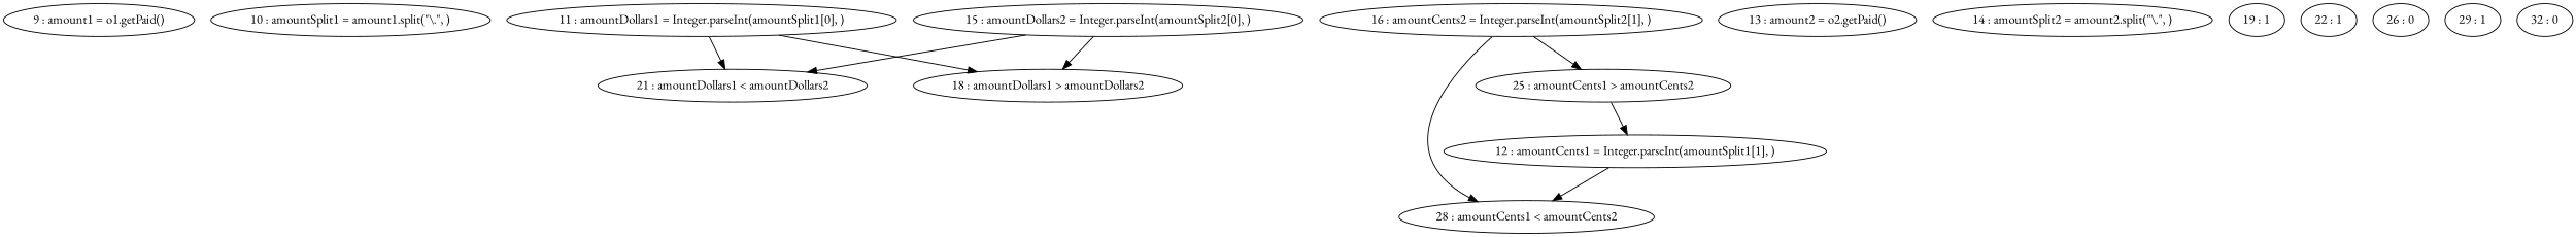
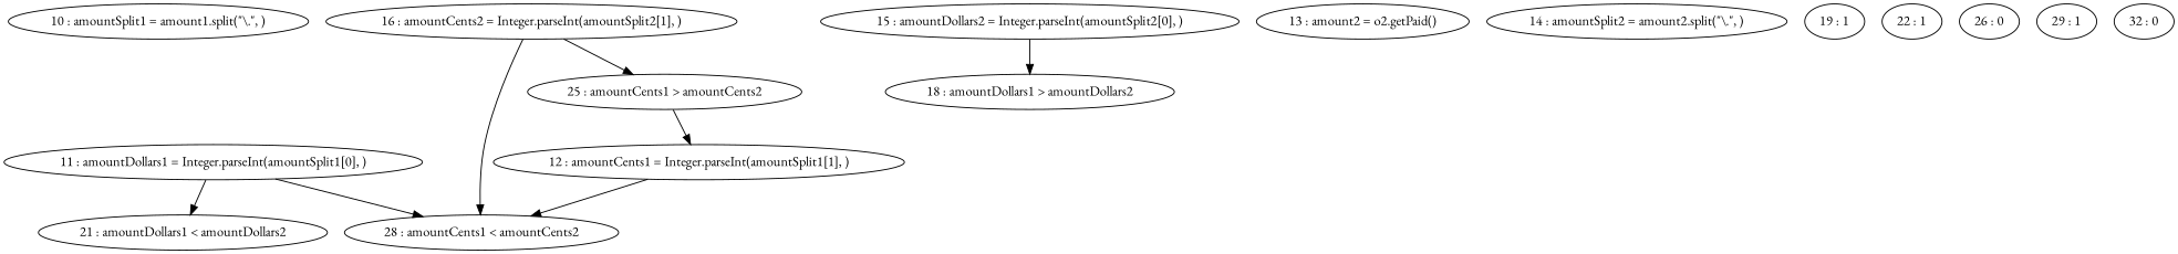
  digraph {
    fontname="EB Garamond"
    node [fontname="EB Garamond"]
    edge [fontname="EB Garamond"]
-   "9 : amount1 = o1.getPaid()"
    "10 : amountSplit1 = amount1.split(\"\\.\", )"
    "11 : amountDollars1 = Integer.parseInt(amountSplit1[0], )"
    "21 : amountDollars1 < amountDollars2"
    "18 : amountDollars1 > amountDollars2"
    "12 : amountCents1 = Integer.parseInt(amountSplit1[1], )"
    "28 : amountCents1 < amountCents2"
    "25 : amountCents1 > amountCents2"
    "13 : amount2 = o2.getPaid()"
    "14 : amountSplit2 = amount2.split(\"\\.\", )"
    "15 : amountDollars2 = Integer.parseInt(amountSplit2[0], )"
    "16 : amountCents2 = Integer.parseInt(amountSplit2[1], )"
    "19 : 1"
    "22 : 1"
    n15 [label="26 : 0"]
    "29 : 1"
    "32 : 0"
    "11 : amountDollars1 = Integer.parseInt(amountSplit1[0], )" -> "21 : amountDollars1 < amountDollars2"
-   "11 : amountDollars1 = Integer.parseInt(amountSplit1[0], )" -> "18 : amountDollars1 > amountDollars2"
+   "11 : amountDollars1 = Integer.parseInt(amountSplit1[0], )" -> "28 : amountCents1 < amountCents2"
    "12 : amountCents1 = Integer.parseInt(amountSplit1[1], )" -> "28 : amountCents1 < amountCents2"
    "25 : amountCents1 > amountCents2" -> "12 : amountCents1 = Integer.parseInt(amountSplit1[1], )"
-   "15 : amountDollars2 = Integer.parseInt(amountSplit2[0], )" -> "21 : amountDollars1 < amountDollars2"
    "15 : amountDollars2 = Integer.parseInt(amountSplit2[0], )" -> "18 : amountDollars1 > amountDollars2"
    "16 : amountCents2 = Integer.parseInt(amountSplit2[1], )" -> "28 : amountCents1 < amountCents2"
    "16 : amountCents2 = Integer.parseInt(amountSplit2[1], )" -> "25 : amountCents1 > amountCents2"
  }
